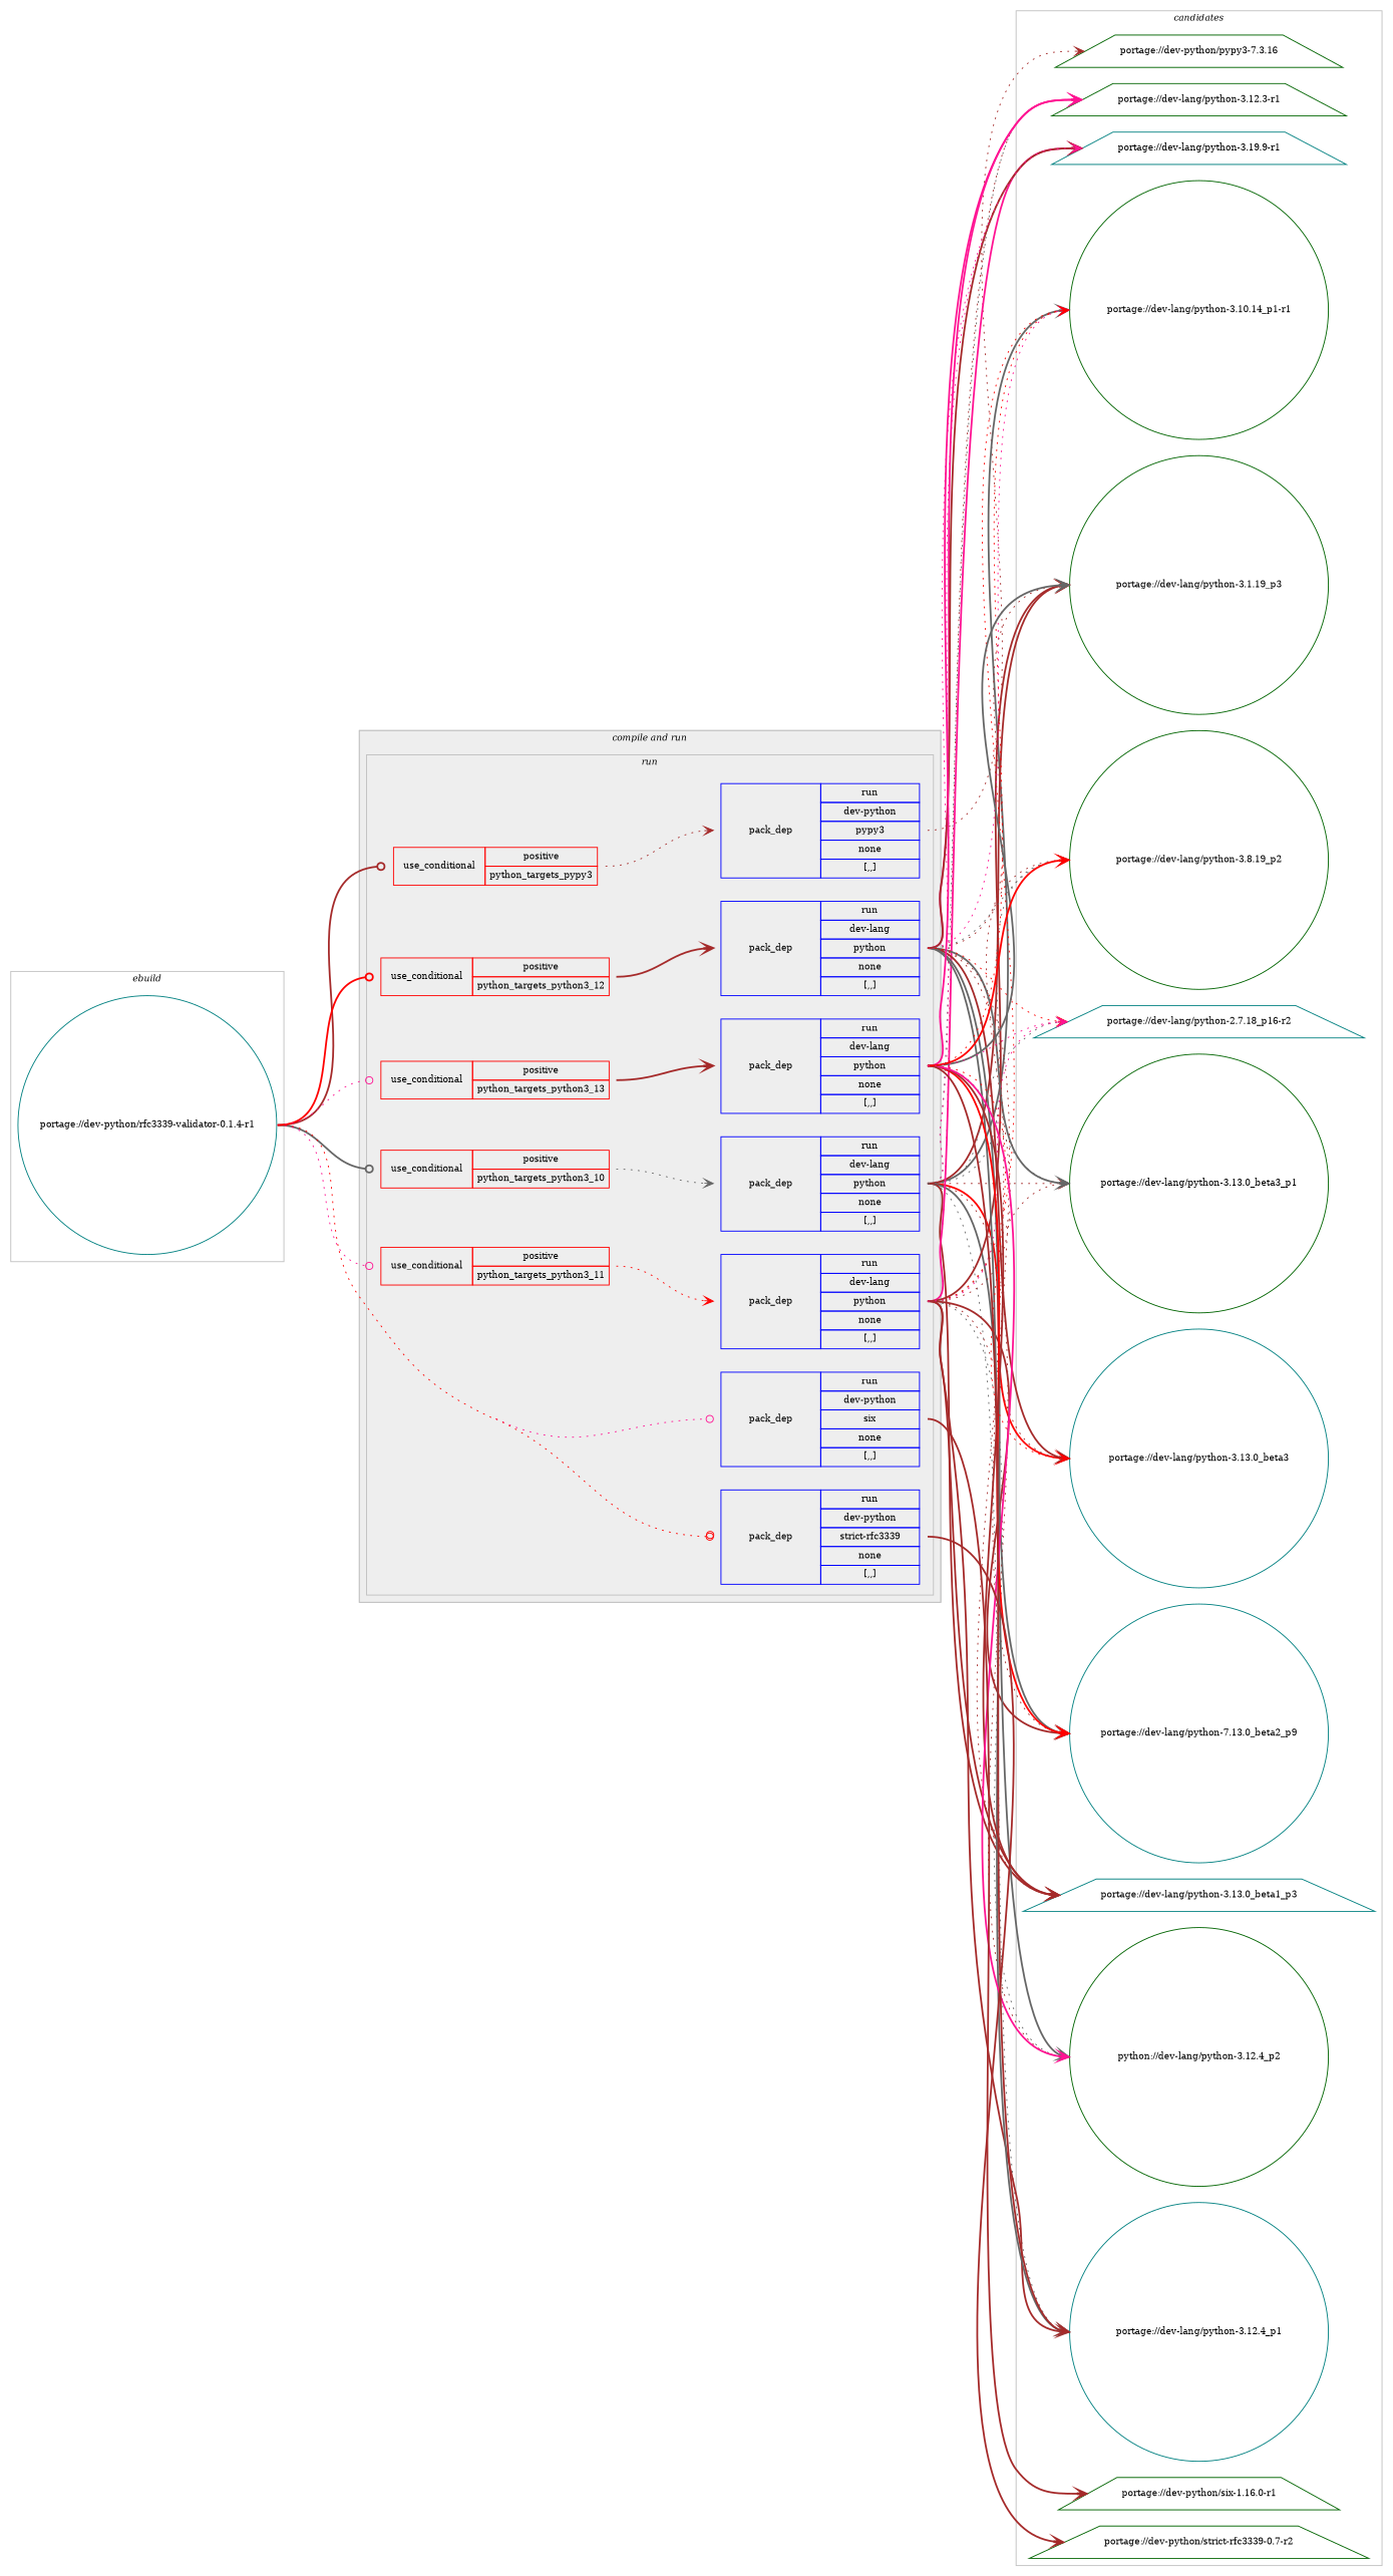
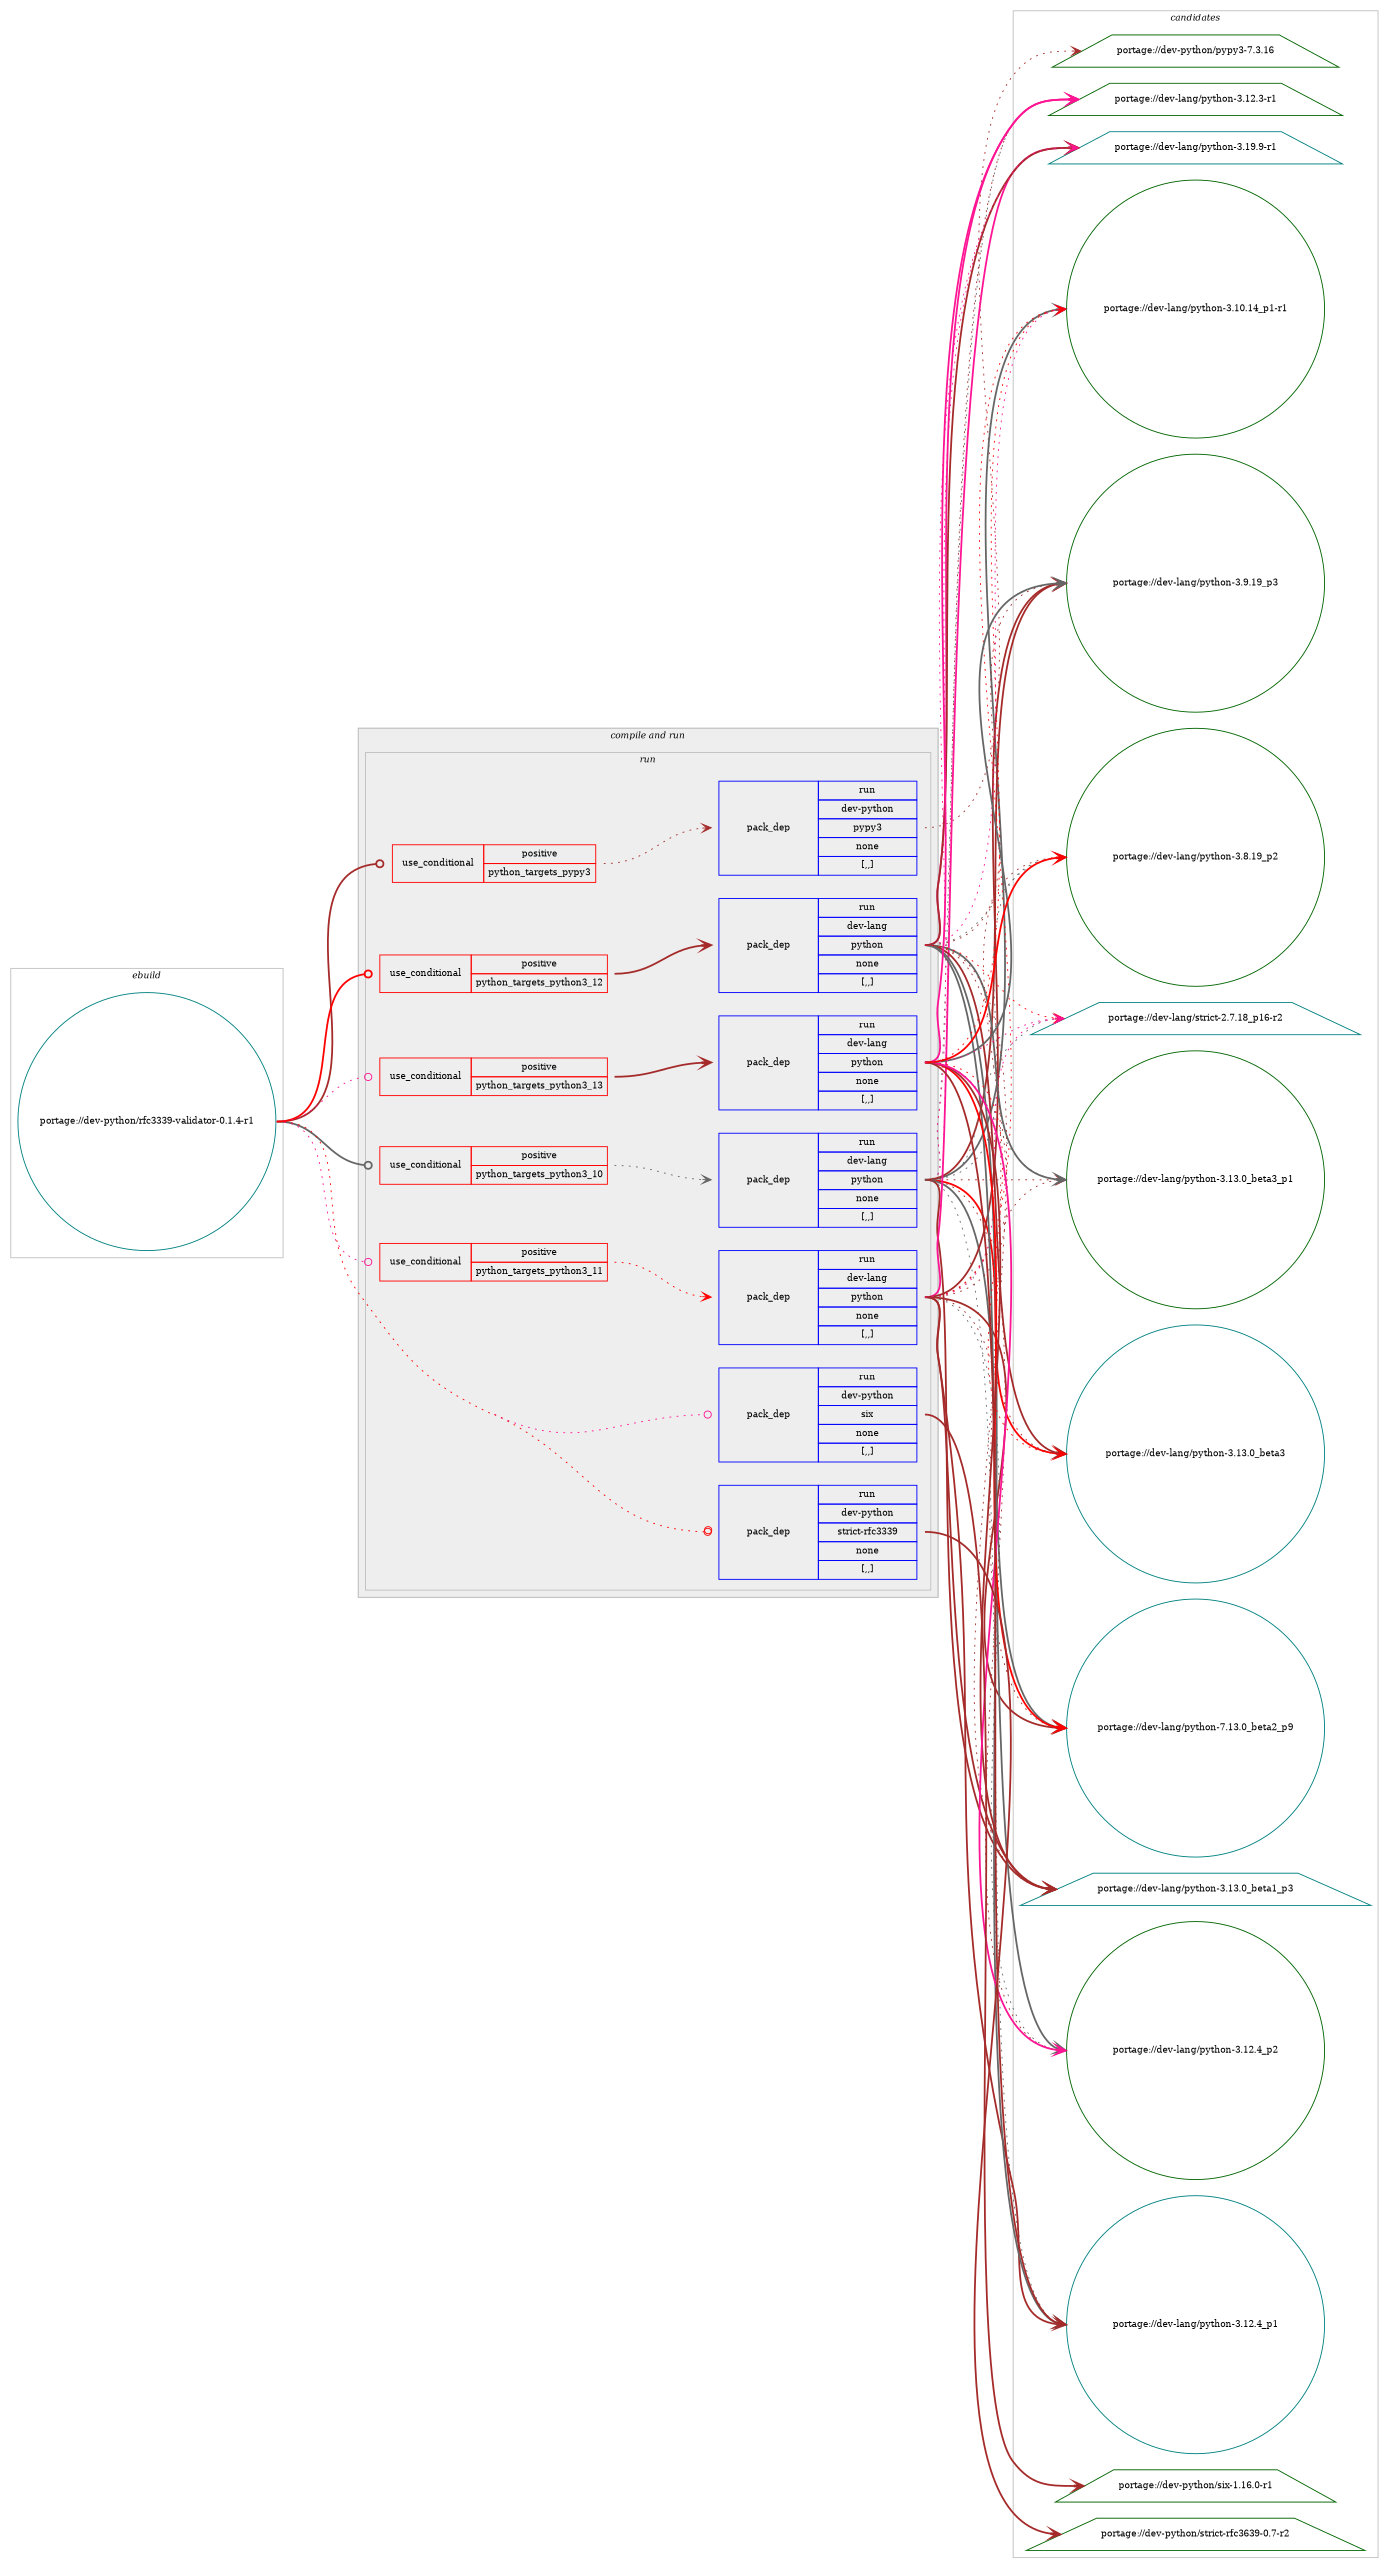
  digraph {
    compound=true
    concentrate=true
    fontname="DejaVu Serif"
    fontsize=10
    newrank=true
    rankdir=LR
    ranksep=1.5
    node [color=darkgreen fontname="DejaVu Serif" fontsize=10 shape=none]
    edge [arrowhead=vee color=brown fontname="DejaVu Serif" headport=w style=dotted tailport=e weight=100]
    n1 [color=teal label="portage://dev-python/rfc3339-validator-0.1.4-r1" shape=circle width=4]
    n2 [color=blue label=<<TABLE BORDER="0" CELLBORDER="1" CELLSPACING="0" CELLPADDING="4" WIDTH="220"><TR><TD ROWSPAN="6" CELLPADDING="30">pack_dep</TD></TR><TR><TD WIDTH="110">run</TD></TR><TR><TD>dev-python</TD></TR><TR><TD>pypy3</TD></TR><TR><TD>none</TD></TR><TR><TD>[,,]</TD></TR></TABLE>>]
    n3 [color=red label=<<TABLE BORDER="0" CELLBORDER="1" CELLSPACING="0" CELLPADDING="4"><TR><TD ROWSPAN="3" CELLPADDING="10">use_conditional</TD></TR><TR><TD>positive</TD></TR><TR><TD>python_targets_pypy3</TD></TR></TABLE>>]
    n4 [color=blue label=<<TABLE BORDER="0" CELLBORDER="1" CELLSPACING="0" CELLPADDING="4" WIDTH="220"><TR><TD ROWSPAN="6" CELLPADDING="30">pack_dep</TD></TR><TR><TD WIDTH="110">run</TD></TR><TR><TD>dev-lang</TD></TR><TR><TD>python</TD></TR><TR><TD>none</TD></TR><TR><TD>[,,]</TD></TR></TABLE>>]
    n5 [color=red label=<<TABLE BORDER="0" CELLBORDER="1" CELLSPACING="0" CELLPADDING="4"><TR><TD ROWSPAN="3" CELLPADDING="10">use_conditional</TD></TR><TR><TD>positive</TD></TR><TR><TD>python_targets_python3_10</TD></TR></TABLE>>]
    n6 [color=blue label=<<TABLE BORDER="0" CELLBORDER="1" CELLSPACING="0" CELLPADDING="4" WIDTH="220"><TR><TD ROWSPAN="6" CELLPADDING="30">pack_dep</TD></TR><TR><TD WIDTH="110">run</TD></TR><TR><TD>dev-lang</TD></TR><TR><TD>python</TD></TR><TR><TD>none</TD></TR><TR><TD>[,,]</TD></TR></TABLE>>]
    n7 [color=red label=<<TABLE BORDER="0" CELLBORDER="1" CELLSPACING="0" CELLPADDING="4"><TR><TD ROWSPAN="3" CELLPADDING="10">use_conditional</TD></TR><TR><TD>positive</TD></TR><TR><TD>python_targets_python3_11</TD></TR></TABLE>>]
    n8 [color=blue label=<<TABLE BORDER="0" CELLBORDER="1" CELLSPACING="0" CELLPADDING="4" WIDTH="220"><TR><TD ROWSPAN="6" CELLPADDING="30">pack_dep</TD></TR><TR><TD WIDTH="110">run</TD></TR><TR><TD>dev-lang</TD></TR><TR><TD>python</TD></TR><TR><TD>none</TD></TR><TR><TD>[,,]</TD></TR></TABLE>>]
    n9 [color=red label=<<TABLE BORDER="0" CELLBORDER="1" CELLSPACING="0" CELLPADDING="4"><TR><TD ROWSPAN="3" CELLPADDING="10">use_conditional</TD></TR><TR><TD>positive</TD></TR><TR><TD>python_targets_python3_12</TD></TR></TABLE>>]
    n10 [color=blue label=<<TABLE BORDER="0" CELLBORDER="1" CELLSPACING="0" CELLPADDING="4" WIDTH="220"><TR><TD ROWSPAN="6" CELLPADDING="30">pack_dep</TD></TR><TR><TD WIDTH="110">run</TD></TR><TR><TD>dev-lang</TD></TR><TR><TD>python</TD></TR><TR><TD>none</TD></TR><TR><TD>[,,]</TD></TR></TABLE>>]
    n11 [color=red label=<<TABLE BORDER="0" CELLBORDER="1" CELLSPACING="0" CELLPADDING="4"><TR><TD ROWSPAN="3" CELLPADDING="10">use_conditional</TD></TR><TR><TD>positive</TD></TR><TR><TD>python_targets_python3_13</TD></TR></TABLE>>]
    n12 [color=blue label=<<TABLE BORDER="0" CELLBORDER="1" CELLSPACING="0" CELLPADDING="4" WIDTH="220"><TR><TD ROWSPAN="6" CELLPADDING="30">pack_dep</TD></TR><TR><TD WIDTH="110">run</TD></TR><TR><TD>dev-python</TD></TR><TR><TD>six</TD></TR><TR><TD>none</TD></TR><TR><TD>[,,]</TD></TR></TABLE>>]
    n13 [color=blue label=<<TABLE BORDER="0" CELLBORDER="1" CELLSPACING="0" CELLPADDING="4" WIDTH="220"><TR><TD ROWSPAN="6" CELLPADDING="30">pack_dep</TD></TR><TR><TD WIDTH="110">run</TD></TR><TR><TD>dev-python</TD></TR><TR><TD>strict-rfc3339</TD></TR><TR><TD>none</TD></TR><TR><TD>[,,]</TD></TR></TABLE>>]
    n14 [label="portage://dev-python/pypy3-7.3.16" shape=trapezium width=4]
    n15 [label="portage://dev-lang/python-3.13.0_beta3_p1" shape=circle width=4]
    n16 [color=teal label="portage://dev-lang/python-3.13.0_beta3" shape=circle width=4]
    n17 [color=teal label="portage://dev-lang/python-7.13.0_beta2_p9" shape=circle width=4]
    n18 [color=teal label="portage://dev-lang/python-3.13.0_beta1_p3" shape=trapezium width=4]
-   n19 [label="python://dev-lang/python-3.12.4_p2" shape=circle width=4]
+   n19 [label="portage://dev-lang/python-3.12.4_p2" shape=circle width=4]
    n20 [color=teal label="portage://dev-lang/python-3.12.4_p1" shape=circle width=4]
    n21 [label="portage://dev-lang/python-3.12.3-r1" shape=trapezium width=4]
    n22 [color=teal label="portage://dev-lang/python-3.19.9-r1" shape=trapezium width=4]
    n23 [label="portage://dev-lang/python-3.10.14_p1-r1" shape=circle width=4]
-   n24 [label="portage://dev-lang/python-3.1.19_p3" shape=circle width=4]
+   n24 [label="portage://dev-lang/python-3.9.19_p3" shape=circle width=4]
    n25 [label="portage://dev-lang/python-3.8.19_p2" shape=circle width=4]
-   n26 [color=teal label="portage://dev-lang/python-2.7.18_p16-r2" shape=trapezium width=4]
+   n26 [color=teal label="portage://dev-lang/strict-2.7.18_p16-r2" shape=trapezium width=4]
    n27 [label="portage://dev-python/six-1.16.0-r1" shape=trapezium width=4]
-   n28 [label="portage://dev-python/strict-rfc3339-0.7-r2" shape=trapezium width=4]
+   n28 [label="portage://dev-python/strict-rfc3639-0.7-r2" shape=trapezium width=4]
    subgraph cluster_1 {
      color=gray
      label=<<i>ebuild</i>>
      n1
    }
    subgraph cluster_2 {
      color=gray
      label=<<i>dependencies</i>>
      subgraph cluster_3 {
        color=gray
        fillcolor="#eeeeee"
        label=<<i>compile</i>>
        style=filled
      }
      subgraph cluster_4 {
        color=gray
        fillcolor="#eeeeee"
        label=<<i>compile and run</i>>
        style=filled
      }
      subgraph cluster_5 {
        color=gray
        fillcolor="#eeeeee"
        label=<<i>run</i>>
        style=filled
        subgraph sub_6 {
          color=gray
          fillcolor="#eeeeee"
          label=<<i>run</i>>
          style=filled
          n3
          subgraph sub_7 {
            color=gray
            fillcolor="#eeeeee"
            label=<<i>run</i>>
            style=filled
            n2
          }
        }
        subgraph sub_8 {
          color=gray
          fillcolor="#eeeeee"
          label=<<i>run</i>>
          style=filled
          n5
          subgraph sub_9 {
            color=gray
            fillcolor="#eeeeee"
            label=<<i>run</i>>
            style=filled
            n4
          }
        }
        subgraph sub_10 {
          color=gray
          fillcolor="#eeeeee"
          label=<<i>run</i>>
          style=filled
          n7
          subgraph sub_11 {
            color=gray
            fillcolor="#eeeeee"
            label=<<i>run</i>>
            style=filled
            n6
          }
        }
        subgraph sub_12 {
          color=gray
          fillcolor="#eeeeee"
          label=<<i>run</i>>
          style=filled
          n9
          subgraph sub_13 {
            color=gray
            fillcolor="#eeeeee"
            label=<<i>run</i>>
            style=filled
            n8
          }
        }
        subgraph sub_14 {
          color=gray
          fillcolor="#eeeeee"
          label=<<i>run</i>>
          style=filled
          n11
          subgraph sub_15 {
            color=gray
            fillcolor="#eeeeee"
            label=<<i>run</i>>
            style=filled
            n10
          }
        }
        subgraph sub_16 {
          color=gray
          fillcolor="#eeeeee"
          label=<<i>run</i>>
          style=filled
          n12
        }
        subgraph sub_17 {
          color=gray
          fillcolor="#eeeeee"
          label=<<i>run</i>>
          style=filled
          n13
        }
      }
    }
    subgraph cluster_18 {
      color=gray
      label=<<i>candidates</i>>
      rank=same
      subgraph sub_19 {
        color=black
        label=<<i>candidates</i>>
        nodesep=1
        rank=same
        n14
      }
      subgraph sub_20 {
        color=black
        label=<<i>candidates</i>>
        nodesep=1
        rank=same
        n15
        n16
        n17
        n18
        n19
        n20
        n21
        n22
        n23
        n24
        n25
        n26
      }
      subgraph sub_21 {
        color=black
        label=<<i>candidates</i>>
        nodesep=1
        rank=same
        n15
        n16
        n17
        n18
        n19
        n20
        n21
        n22
        n23
        n24
        n25
        n26
      }
      subgraph sub_22 {
        color=black
        label=<<i>candidates</i>>
        nodesep=1
        rank=same
        n15
        n16
        n17
        n18
        n19
        n20
        n21
        n22
        n23
        n24
        n25
        n26
      }
      subgraph sub_23 {
        color=black
        label=<<i>candidates</i>>
        nodesep=1
        rank=same
        n15
        n16
        n17
        n18
        n19
        n20
        n21
        n22
        n23
        n24
        n25
        n26
      }
      subgraph sub_24 {
        color=black
        label=<<i>candidates</i>>
        nodesep=1
        rank=same
        n27
      }
      subgraph sub_25 {
        color=black
        label=<<i>candidates</i>>
        nodesep=1
        rank=same
        n28
      }
    }
    n1 -> n3 [arrowhead=odot style=bold weight=20]
    n1 -> n5 [arrowhead=odot color=gray40 style=bold weight=20]
    n1 -> n7 [arrowhead=odot color=deeppink weight=20]
    n1 -> n9 [arrowhead=odot color=red style=bold weight=20]
    n1 -> n11 [arrowhead=odot color=deeppink weight=20]
    n1 -> n12 [arrowhead=odot color=deeppink weight=20]
    n1 -> n13 [arrowhead=odot color=red weight=20]
    n2 -> n14
    n3 -> n2 [weight=20]
    n4 -> n15
    n4 -> n16 [color=red style=bold]
    n4 -> n17 [color=gray40 style=bold]
    n4 -> n18 [style=bold]
    n4 -> n19
    n4 -> n20 [color=gray40]
    n4 -> n21 [color=gray40]
    n4 -> n22 [color=deeppink]
    n4 -> n23 [color=gray40 style=bold]
    n4 -> n24 [style=bold]
    n4 -> n25 [color=gray40]
    n4 -> n26 [color=gray40]
    n5 -> n4 [color=gray40 weight=20]
    n6 -> n15
    n6 -> n16
    n6 -> n17 [style=bold]
    n6 -> n18 [style=bold]
    n6 -> n19 [color=gray40]
    n6 -> n20 [style=bold]
    n6 -> n21
    n6 -> n22 [color=deeppink style=bold]
    n6 -> n23 [color=red]
    n6 -> n24 [style=bold]
    n6 -> n25
    n6 -> n26 [color=deeppink]
    n7 -> n6 [color=red weight=20]
    n8 -> n15 [color=gray40 style=bold]
    n8 -> n16 [style=bold]
    n8 -> n17
    n8 -> n18
    n8 -> n19 [color=gray40 style=bold]
    n8 -> n20 [color=gray40 style=bold]
    n8 -> n21 [color=deeppink style=bold]
    n8 -> n22 [style=bold]
    n8 -> n23 [color=deeppink]
    n8 -> n24
    n8 -> n25 [color=gray40]
    n8 -> n26 [color=red]
    n9 -> n8 [style=bold weight=20]
    n10 -> n15 [color=gray40]
    n10 -> n16 [color=red]
    n10 -> n17 [color=red style=bold]
    n10 -> n18 [style=bold]
    n10 -> n19 [color=deeppink style=bold]
    n10 -> n20 [style=bold]
    n10 -> n21 [color=deeppink style=bold]
    n10 -> n22 [color=deeppink]
    n10 -> n23 [color=red]
    n10 -> n24 [color=gray40 style=bold]
    n10 -> n25 [color=red style=bold]
    n10 -> n26 [color=deeppink]
    n11 -> n10 [style=bold weight=20]
    n12 -> n27 [style=bold]
    n13 -> n28 [style=bold]
  }
